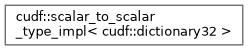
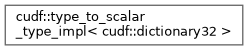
  digraph {
    rankdir=LR
-   n1 [color=grey40 fillcolor=white fontname=Helvetica fontsize=10 height=0.2 label="cudf::scalar_to_scalar\l_type_impl\< cudf::dictionary32 \>" shape=box style=filled width=0.4]
+   n1 [color=grey40 fillcolor=white fontname=Helvetica fontsize=10 height=0.2 label="cudf::type_to_scalar\l_type_impl\< cudf::dictionary32 \>" shape=box style=filled width=0.4]
  }
